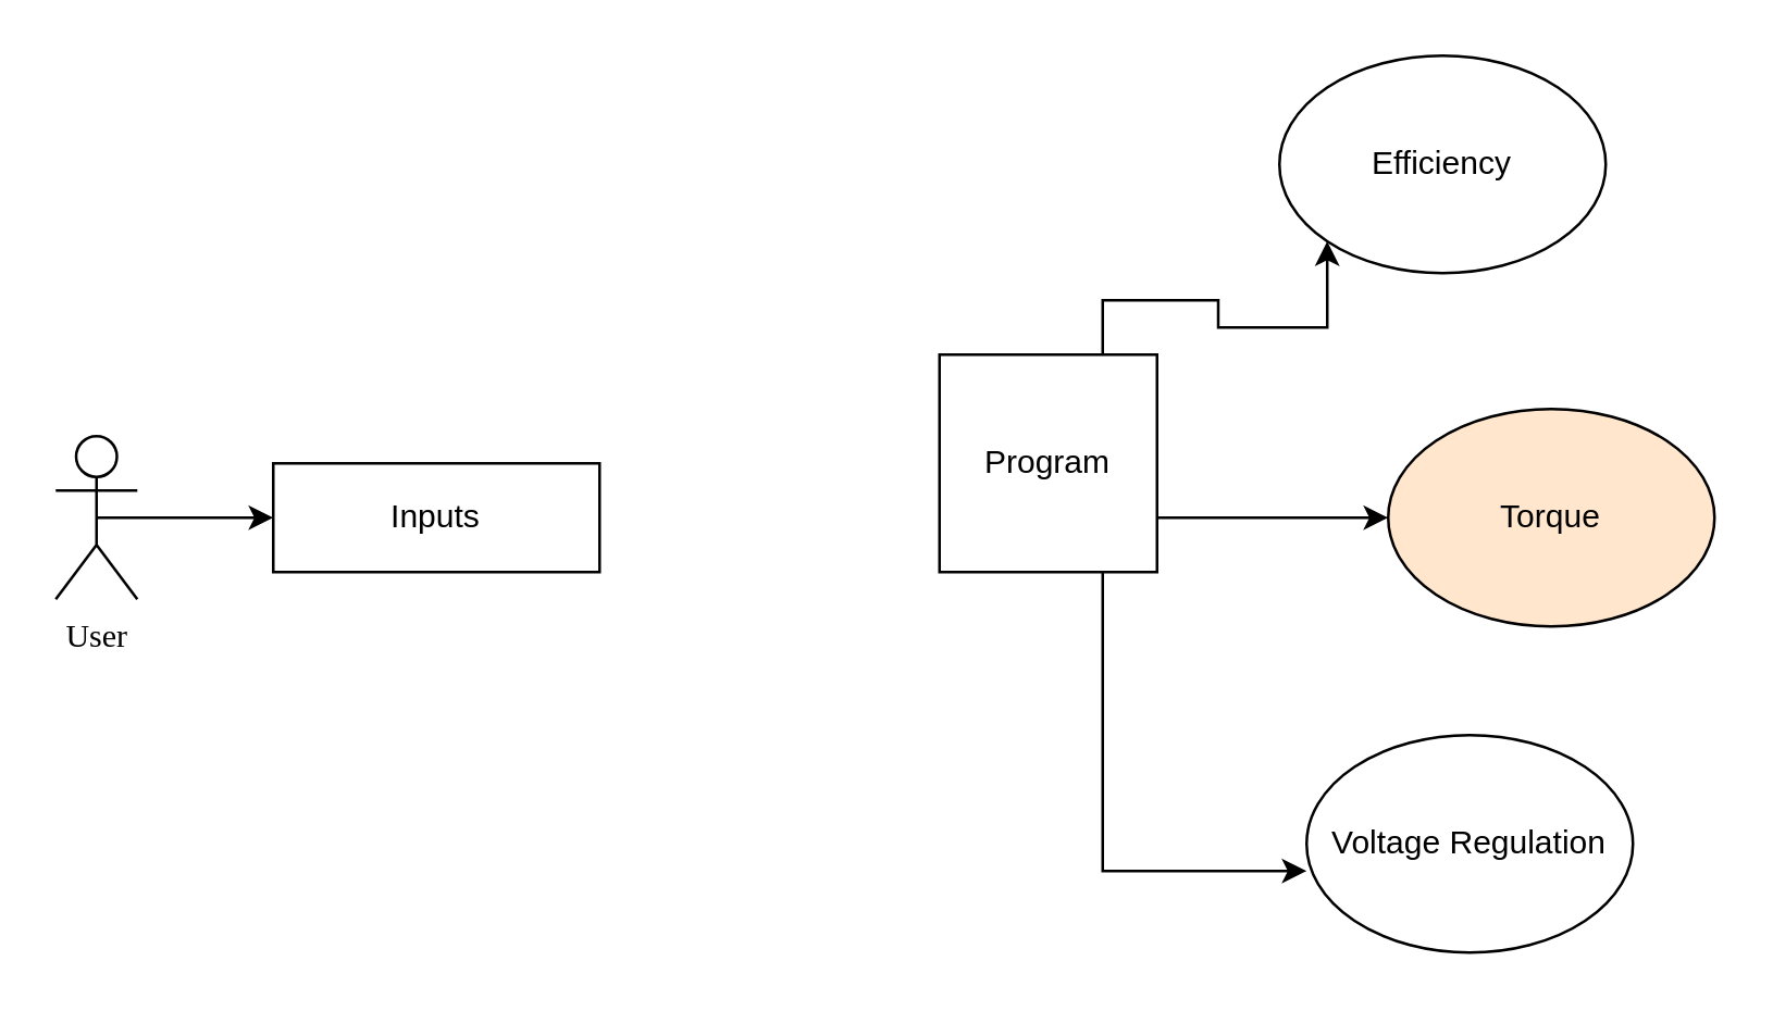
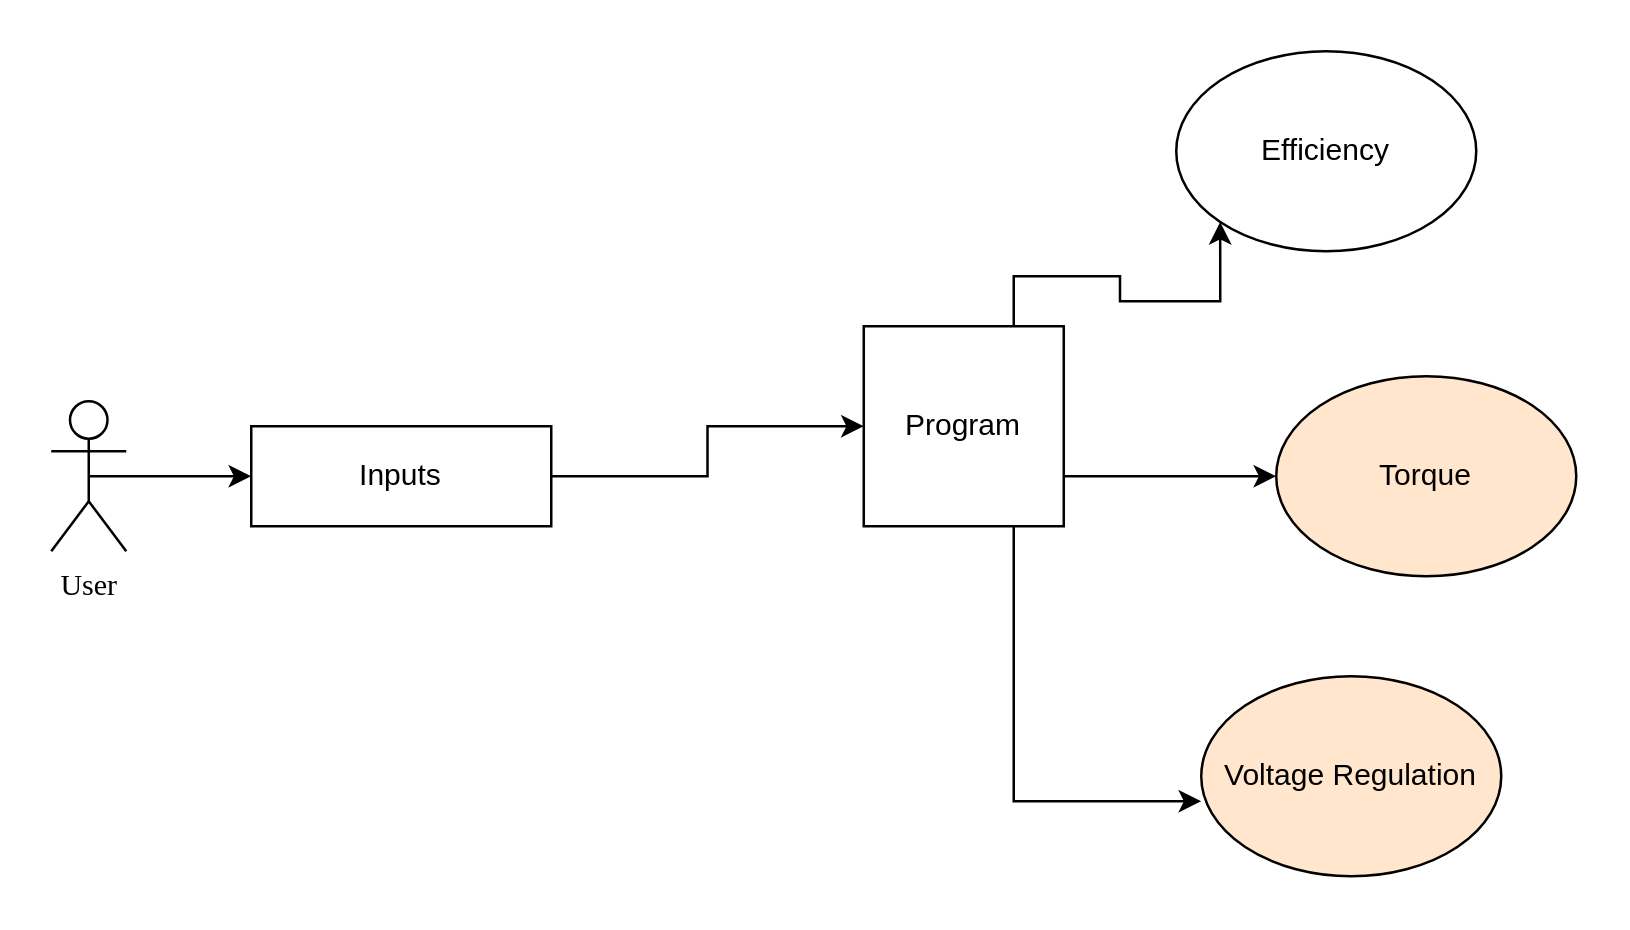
  <mxCell id="0" value="" />
  <mxCell id="1" parent="0" />
  <mxCell id="2" style="edgeStyle=orthogonalEdgeStyle;rounded=0;orthogonalLoop=1;jettySize=auto;html=1;exitX=0.5;exitY=0.5;exitDx=0;exitDy=0;exitPerimeter=0;" edge="1" parent="1" source="3"><mxGeometry relative="1" as="geometry"><mxPoint x="100" y="190" as="targetPoint" /></mxGeometry></mxCell>
  <mxCell id="3" value="User" style="shape=umlActor;verticalLabelPosition=bottom;verticalAlign=top;html=1;outlineConnect=0;fontFamily=Times New Roman;" vertex="1" parent="1"><mxGeometry x="20" y="160" width="30" height="60" as="geometry" /></mxCell>
  <mxCell id="4" value="&lt;span style=&quot;font-weight: normal&quot;&gt;Efficiency&lt;/span&gt;" style="ellipse;whiteSpace=wrap;html=1;fontFamily=Helvetica;fontStyle=1" vertex="1" parent="1"><mxGeometry x="470" y="20" width="120" height="80" as="geometry" /></mxCell>
  <mxCell id="5" style="edgeStyle=orthogonalEdgeStyle;rounded=0;orthogonalLoop=1;jettySize=auto;html=1;exitX=0.75;exitY=0;exitDx=0;exitDy=0;entryX=0;entryY=1;entryDx=0;entryDy=0;" edge="1" parent="1" source="8" target="4"><mxGeometry relative="1" as="geometry" /></mxCell>
  <mxCell id="6" style="edgeStyle=orthogonalEdgeStyle;rounded=0;orthogonalLoop=1;jettySize=auto;html=1;exitX=1;exitY=0.75;exitDx=0;exitDy=0;" edge="1" parent="1" source="8" target="11"><mxGeometry relative="1" as="geometry" /></mxCell>
  <mxCell id="7" style="edgeStyle=orthogonalEdgeStyle;rounded=0;orthogonalLoop=1;jettySize=auto;html=1;exitX=0.75;exitY=1;exitDx=0;exitDy=0;entryX=0;entryY=0.625;entryDx=0;entryDy=0;entryPerimeter=0;" edge="1" parent="1" source="8" target="12"><mxGeometry relative="1" as="geometry" /></mxCell>
  <mxCell id="8" value="Program" style="whiteSpace=wrap;html=1;aspect=fixed;" vertex="1" parent="1"><mxGeometry x="345" y="130" width="80" height="80" as="geometry" /></mxCell>
+ <mxCell id="9" style="edgeStyle=orthogonalEdgeStyle;rounded=0;orthogonalLoop=1;jettySize=auto;html=1;exitX=1;exitY=0.5;exitDx=0;exitDy=0;entryX=0;entryY=0.5;entryDx=0;entryDy=0;" edge="1" parent="1" source="10" target="8"><mxGeometry relative="1" as="geometry" /></mxCell>
  <mxCell id="10" value="Inputs" style="rounded=0;whiteSpace=wrap;html=1;strokeColor=#000000;" vertex="1" parent="1"><mxGeometry x="100" y="170" width="120" height="40" as="geometry" /></mxCell>
  <mxCell id="11" value="Torque" style="ellipse;whiteSpace=wrap;html=1;strokeColor=#000000;fillColor=#ffe6cc;" vertex="1" parent="1"><mxGeometry x="510" y="150" width="120" height="80" as="geometry" /></mxCell>
- <mxCell id="12" value="Voltage Regulation" style="ellipse;whiteSpace=wrap;html=1;strokeColor=#000000;" vertex="1" parent="1"><mxGeometry x="480" y="270" width="120" height="80" as="geometry" /></mxCell>
+ <mxCell id="12" value="Voltage Regulation" style="ellipse;whiteSpace=wrap;html=1;strokeColor=#000000;fillColor=#ffe6cc;" vertex="1" parent="1"><mxGeometry x="480" y="270" width="120" height="80" as="geometry" /></mxCell>
